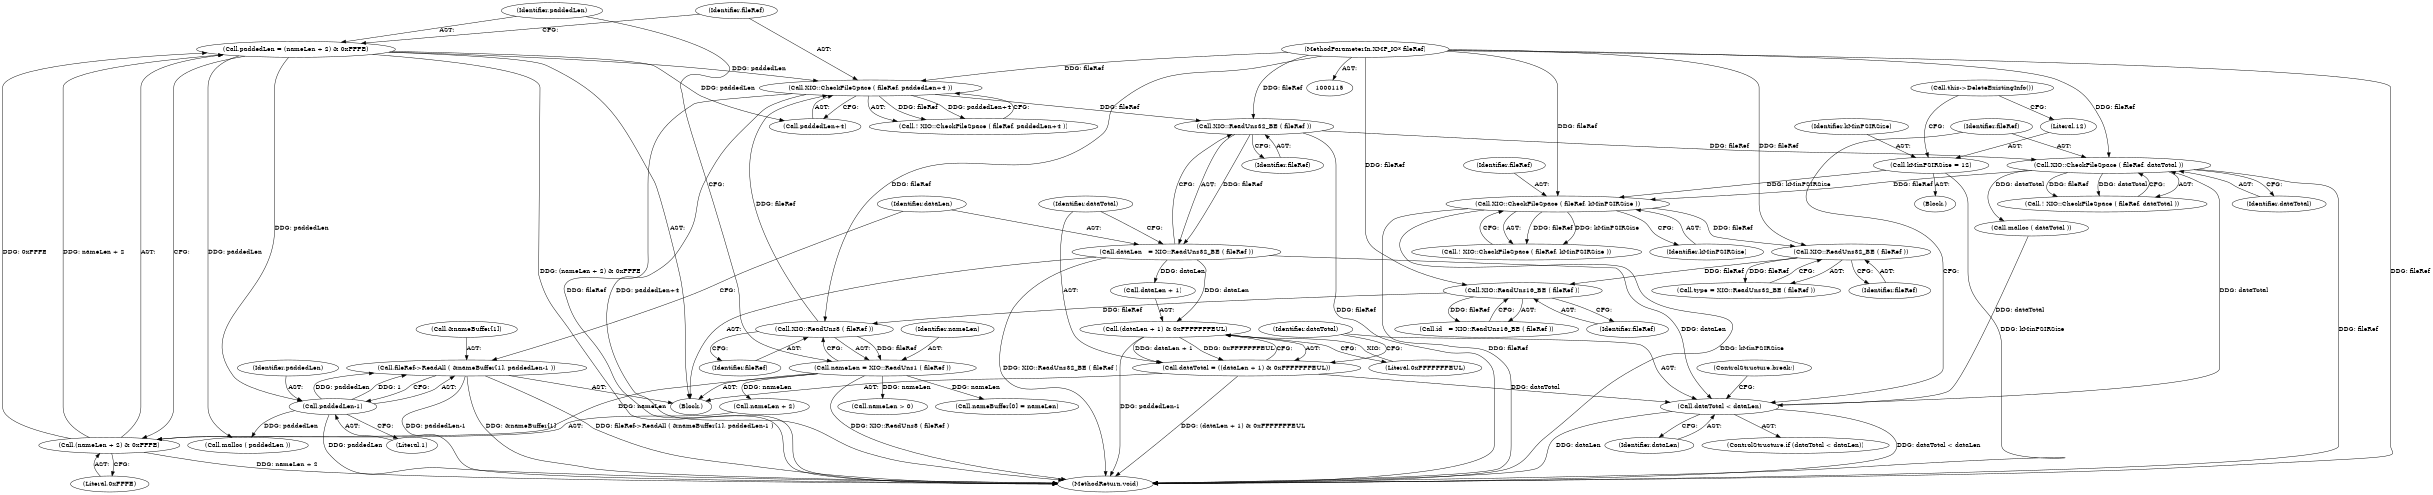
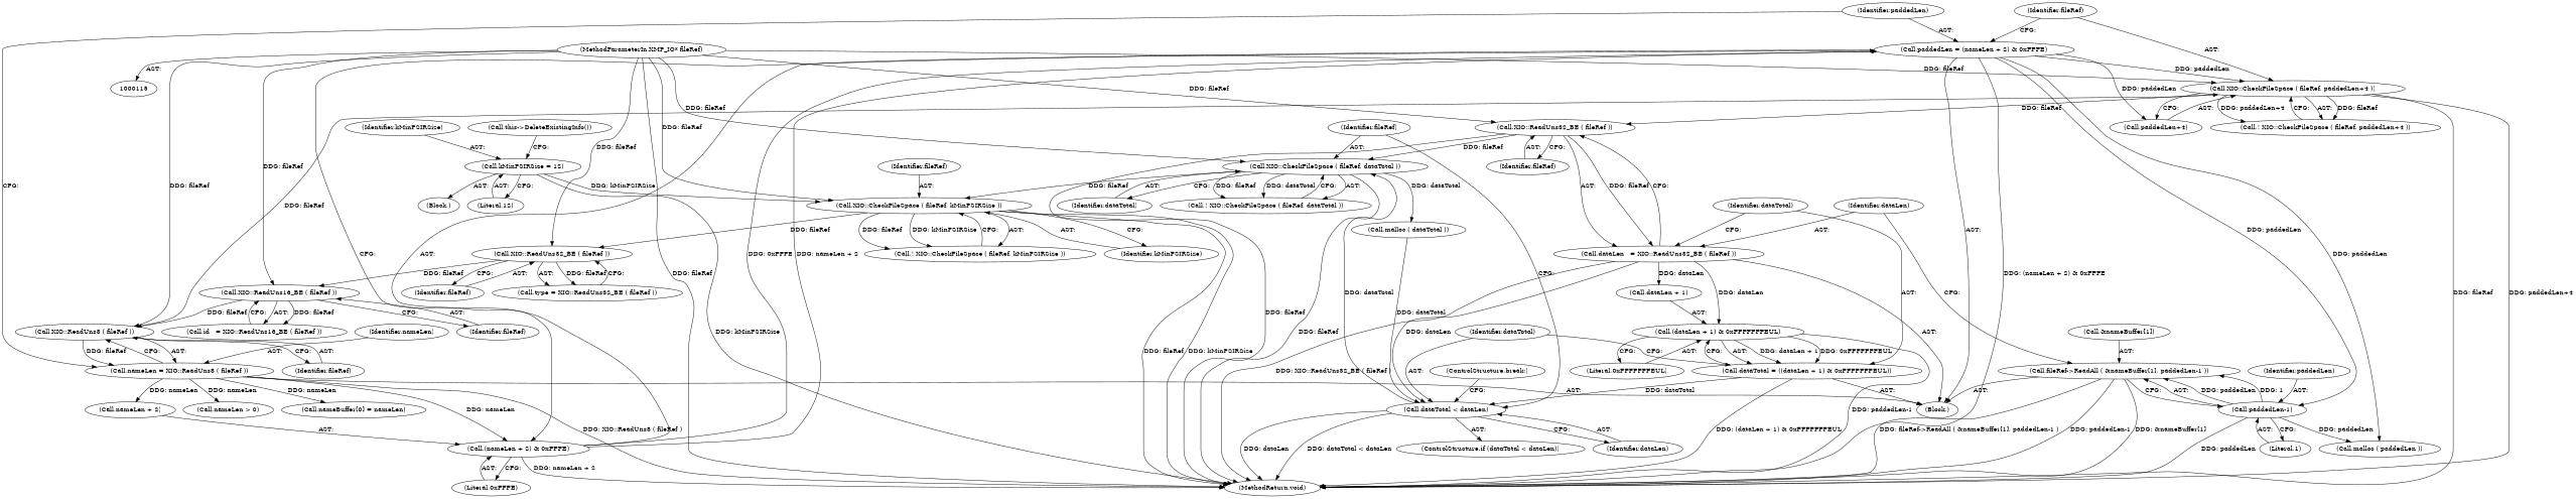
  digraph {
    n1 [label="(Call,fileRef->ReadAll ( &nameBuffer[1], paddedLen-1 ))"]
    n2 [label="(Call,paddedLen-1)"]
    n3 [label="(Block,)"]
    n4 [label="(MethodReturn,void)"]
    n5 [label="(Literal,1)"]
    n6 [label="(Call,malloc ( paddedLen ))"]
    n7 [label="(Call,paddedLen = (nameLen + 2) & 0xFFFE)"]
    n8 [label="(Call,(nameLen + 2) & 0xFFFE)"]
    n9 [label="(Call,XIO::CheckFileSpace ( fileRef, paddedLen+4 ))"]
    n10 [label="(Call,paddedLen+4)"]
    n11 [label="(Literal,0xFFFE)"]
    n12 [label="(Call,XIO::ReadUns32_BE ( fileRef ))"]
    n13 [label="(Call,! XIO::CheckFileSpace ( fileRef, paddedLen+4 ))"]
-   n14 [label="(Call,nameLen = XIO::ReadUns1 ( fileRef ))"]
+   n14 [label="(Call,nameLen = XIO::ReadUns8 ( fileRef ))"]
    n15 [label="(Call,XIO::ReadUns8 ( fileRef ))"]
    n16 [label="(Call,nameLen > 0)"]
    n17 [label="(Call,nameLen + 2)"]
    n18 [label="(Call,nameBuffer[0] = nameLen)"]
    n19 [label="(Identifier,fileRef)"]
    n20 [label="(Call,XIO::ReadUns16_BE ( fileRef ))"]
    n21 [label="(Identifier,fileRef)"]
    n22 [label="(Call,id   = XIO::ReadUns16_BE ( fileRef ))"]
    n23 [label="(Call,XIO::ReadUns32_BE ( fileRef ))"]
    n24 [label="(Call,type = XIO::ReadUns32_BE ( fileRef ))"]
    n25 [label="(Identifier,fileRef)"]
    n26 [label="(Call,XIO::CheckFileSpace ( fileRef, kMinPSIRSize ))"]
    n27 [label="(Identifier,kMinPSIRSize)"]
    n28 [label="(Call,! XIO::CheckFileSpace ( fileRef, kMinPSIRSize ))"]
    n29 [label="(Call,XIO::CheckFileSpace ( fileRef, dataTotal ))"]
    n30 [label="(Call,malloc ( dataTotal ))"]
    n31 [label="(Identifier,dataTotal)"]
    n32 [label="(Call,! XIO::CheckFileSpace ( fileRef, dataTotal ))"]
    n33 [label="(Call,dataTotal < dataLen)"]
    n34 [label="(Call,dataLen   = XIO::ReadUns32_BE ( fileRef ))"]
    n35 [label="(Identifier,fileRef)"]
    n36 [label="(Call,(dataLen + 1) & 0xFFFFFFFEUL)"]
    n37 [label="(Call,dataLen + 1)"]
    n38 [label="(MethodParameterIn,XMP_IO* fileRef)"]
    1000115
    n40 [label="(Identifier,dataLen)"]
    n41 [label="(ControlStructure,if (dataTotal < dataLen))"]
    n42 [label="(Call,dataTotal = ((dataLen + 1) & 0xFFFFFFFEUL))"]
    n43 [label="(Literal,0xFFFFFFFEUL)"]
    n44 [label="(Call,kMinPSIRSize = 12)"]
    n45 [label="(Literal,12)"]
    n46 [label="(Block,)"]
    n47 [label="(Identifier,dataTotal)"]
    n48 [label="(Identifier,fileRef)"]
    n49 [label="(Identifier,dataLen)"]
    n50 [label="(Identifier,paddedLen)"]
    n51 [label="(Identifier,dataTotal)"]
    n52 [label="(Identifier,fileRef)"]
    n53 [label="(Identifier,paddedLen)"]
    n54 [label="(Identifier,fileRef)"]
    n55 [label="(ControlStructure,break;)"]
    n56 [label="(Identifier,kMinPSIRSize)"]
    n57 [label="(Call,this->DeleteExistingInfo())"]
    n58 [label="(Call,&nameBuffer[1])"]
    n59 [label="(Identifier,nameLen)"]
    n1 -> n2 [label="CFG: "]
    n1 -> n3 [label="AST: "]
    n1 -> n4 [label="DDG: paddedLen-1"]
    n1 -> n4 [label="DDG: &nameBuffer[1]"]
    n1 -> n4 [label="DDG: fileRef->ReadAll ( &nameBuffer[1], paddedLen-1 )"]
    n2 -> n1 [label="AST: "]
    n2 -> n1 [label="DDG: paddedLen"]
    n2 -> n1 [label="DDG: 1"]
    n2 -> n4 [label="DDG: paddedLen"]
    n2 -> n5 [label="CFG: "]
    n2 -> n6 [label="DDG: paddedLen"]
    n5 -> n2 [label="AST: "]
    n7 -> n2 [label="DDG: paddedLen"]
    n7 -> n3 [label="AST: "]
    n7 -> n4 [label="DDG: (nameLen + 2) & 0xFFFE"]
    n7 -> n6 [label="DDG: paddedLen"]
    n7 -> n8 [label="CFG: "]
    n7 -> n9 [label="DDG: paddedLen"]
    n7 -> n10 [label="DDG: paddedLen"]
    n8 -> n4 [label="DDG: nameLen + 2"]
    n8 -> n7 [label="AST: "]
    n8 -> n7 [label="DDG: nameLen + 2"]
    n8 -> n7 [label="DDG: 0xFFFE"]
    n8 -> n11 [label="CFG: "]
    n9 -> n4 [label="DDG: fileRef"]
    n9 -> n4 [label="DDG: paddedLen+4"]
    n9 -> n10 [label="CFG: "]
    n9 -> n12 [label="DDG: fileRef"]
    n9 -> n13 [label="AST: "]
    n9 -> n13 [label="DDG: fileRef"]
    n9 -> n13 [label="DDG: paddedLen+4"]
    n10 -> n9 [label="AST: "]
    n11 -> n8 [label="AST: "]
    n12 -> n4 [label="DDG: fileRef"]
    n12 -> n29 [label="DDG: fileRef"]
    n12 -> n34 [label="AST: "]
    n12 -> n34 [label="DDG: fileRef"]
    n12 -> n35 [label="CFG: "]
    n13 -> n9 [label="CFG: "]
    n14 -> n3 [label="AST: "]
    n14 -> n4 [label="DDG: XIO::ReadUns8 ( fileRef )"]
    n14 -> n8 [label="DDG: nameLen"]
    n14 -> n15 [label="CFG: "]
    n14 -> n16 [label="DDG: nameLen"]
    n14 -> n17 [label="DDG: nameLen"]
    n14 -> n18 [label="DDG: nameLen"]
    n15 -> n9 [label="DDG: fileRef"]
    n15 -> n14 [label="AST: "]
    n15 -> n14 [label="DDG: fileRef"]
    n15 -> n19 [label="CFG: "]
    n17 -> n8 [label="AST: "]
    n19 -> n15 [label="AST: "]
    n20 -> n15 [label="DDG: fileRef"]
    n20 -> n21 [label="CFG: "]
    n20 -> n22 [label="AST: "]
    n20 -> n22 [label="DDG: fileRef"]
    n21 -> n20 [label="AST: "]
    n22 -> n20 [label="CFG: "]
    n23 -> n20 [label="DDG: fileRef"]
    n23 -> n24 [label="AST: "]
    n23 -> n24 [label="DDG: fileRef"]
    n23 -> n25 [label="CFG: "]
    n24 -> n23 [label="CFG: "]
    n25 -> n23 [label="AST: "]
    n26 -> n4 [label="DDG: fileRef"]
    n26 -> n4 [label="DDG: kMinPSIRSize"]
    n26 -> n23 [label="DDG: fileRef"]
    n26 -> n27 [label="CFG: "]
    n26 -> n28 [label="AST: "]
    n26 -> n28 [label="DDG: fileRef"]
    n26 -> n28 [label="DDG: kMinPSIRSize"]
    n27 -> n26 [label="AST: "]
    n28 -> n26 [label="CFG: "]
    n29 -> n4 [label="DDG: fileRef"]
    n29 -> n26 [label="DDG: fileRef"]
    n29 -> n30 [label="DDG: dataTotal"]
    n29 -> n31 [label="CFG: "]
    n29 -> n32 [label="AST: "]
    n29 -> n32 [label="DDG: fileRef"]
    n29 -> n32 [label="DDG: dataTotal"]
    n30 -> n33 [label="DDG: dataTotal"]
    n31 -> n29 [label="AST: "]
    n32 -> n29 [label="CFG: "]
    n33 -> n4 [label="DDG: dataTotal < dataLen"]
    n33 -> n4 [label="DDG: dataLen"]
    n33 -> n29 [label="DDG: dataTotal"]
    n33 -> n40 [label="CFG: "]
    n33 -> n41 [label="AST: "]
    n34 -> n3 [label="AST: "]
    n34 -> n4 [label="DDG: XIO::ReadUns32_BE ( fileRef )"]
    n34 -> n12 [label="CFG: "]
    n34 -> n33 [label="DDG: dataLen"]
    n34 -> n36 [label="DDG: dataLen"]
    n34 -> n37 [label="DDG: dataLen"]
    n35 -> n12 [label="AST: "]
    n36 -> n4 [label="DDG: paddedLen-1"]
    n36 -> n42 [label="AST: "]
    n36 -> n42 [label="DDG: dataLen + 1"]
    n36 -> n42 [label="DDG: 0xFFFFFFFEUL"]
    n36 -> n43 [label="CFG: "]
    n37 -> n36 [label="AST: "]
    n38 -> n4 [label="DDG: fileRef"]
    n38 -> n9 [label="DDG: fileRef"]
    n38 -> n12 [label="DDG: fileRef"]
    n38 -> n15 [label="DDG: fileRef"]
    n38 -> n20 [label="DDG: fileRef"]
    n38 -> n23 [label="DDG: fileRef"]
    n38 -> n26 [label="DDG: fileRef"]
    n38 -> n29 [label="DDG: fileRef"]
    n38 -> 1000115 [label="AST: "]
    n40 -> n33 [label="AST: "]
    n42 -> n3 [label="AST: "]
    n42 -> n4 [label="DDG: (dataLen + 1) & 0xFFFFFFFEUL"]
    n42 -> n33 [label="DDG: dataTotal"]
    n42 -> n36 [label="CFG: "]
-   n43 -> n36 [label="XIO: "]
+   n43 -> n36 [label="AST: "]
    n44 -> n4 [label="DDG: kMinPSIRSize"]
    n44 -> n26 [label="DDG: kMinPSIRSize"]
-   n57 -> n45 [label="CFG: "]
+   n44 -> n45 [label="CFG: "]
    n44 -> n46 [label="AST: "]
    n45 -> n44 [label="AST: "]
    n47 -> n34 [label="CFG: "]
    n47 -> n42 [label="AST: "]
    n48 -> n29 [label="AST: "]
    n48 -> n33 [label="CFG: "]
    n49 -> n1 [label="CFG: "]
    n49 -> n34 [label="AST: "]
    n50 -> n2 [label="AST: "]
    n51 -> n33 [label="AST: "]
    n51 -> n42 [label="CFG: "]
    n52 -> n7 [label="CFG: "]
    n52 -> n9 [label="AST: "]
    n53 -> n7 [label="AST: "]
    n53 -> n14 [label="CFG: "]
    n54 -> n26 [label="AST: "]
    n55 -> n33 [label="CFG: "]
    n56 -> n44 [label="AST: "]
    n57 -> n44 [label="CFG: "]
    n58 -> n1 [label="AST: "]
    n59 -> n14 [label="AST: "]
  }
